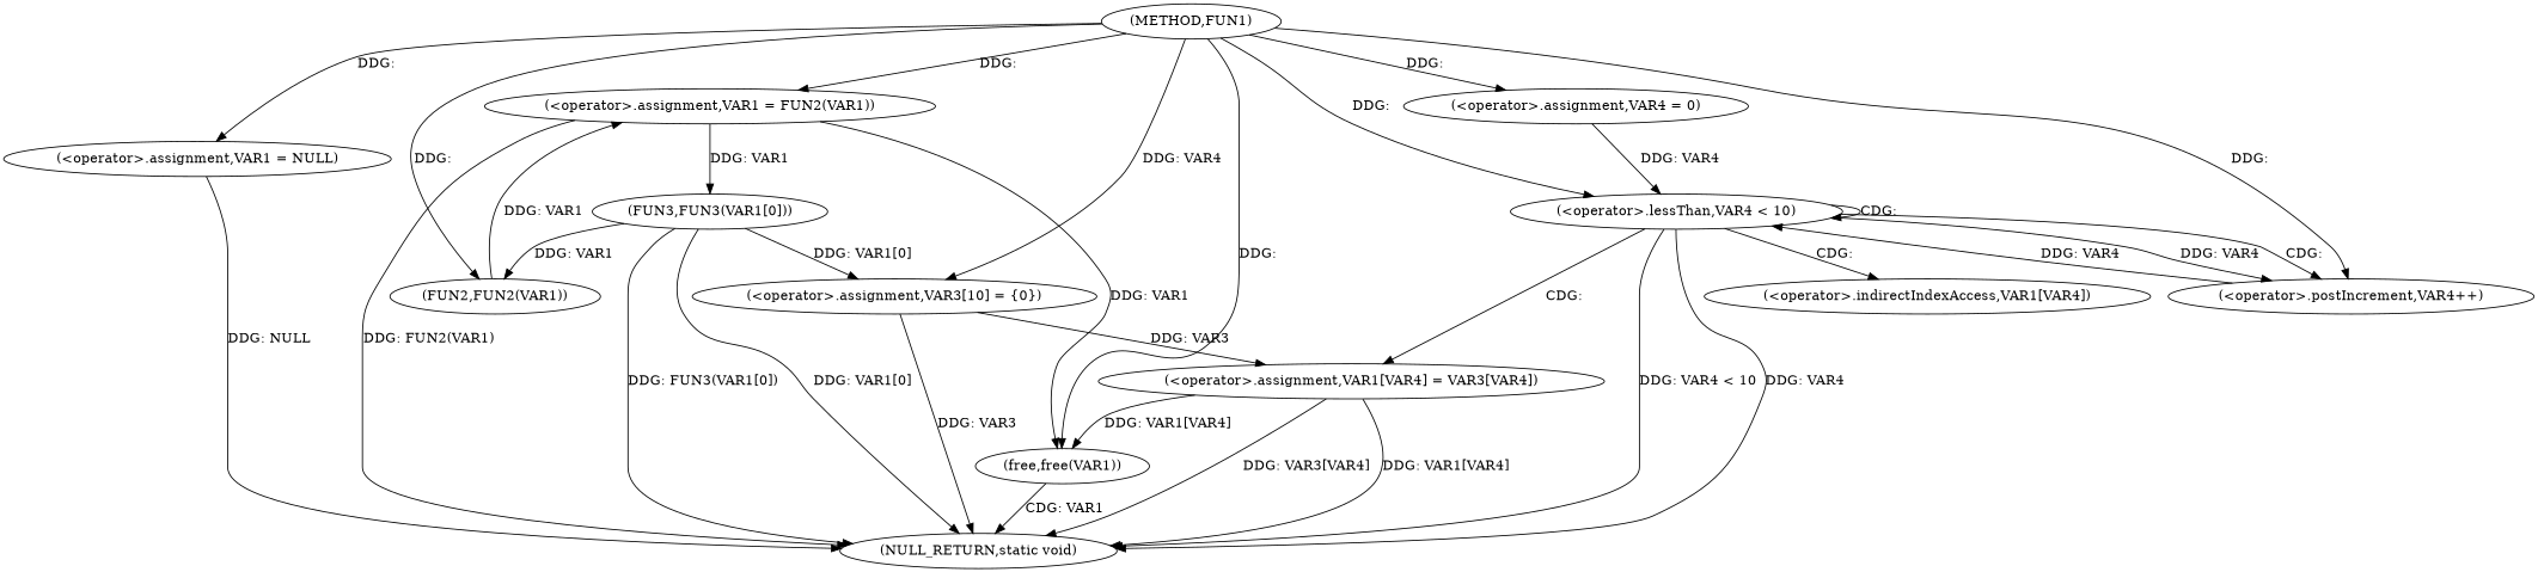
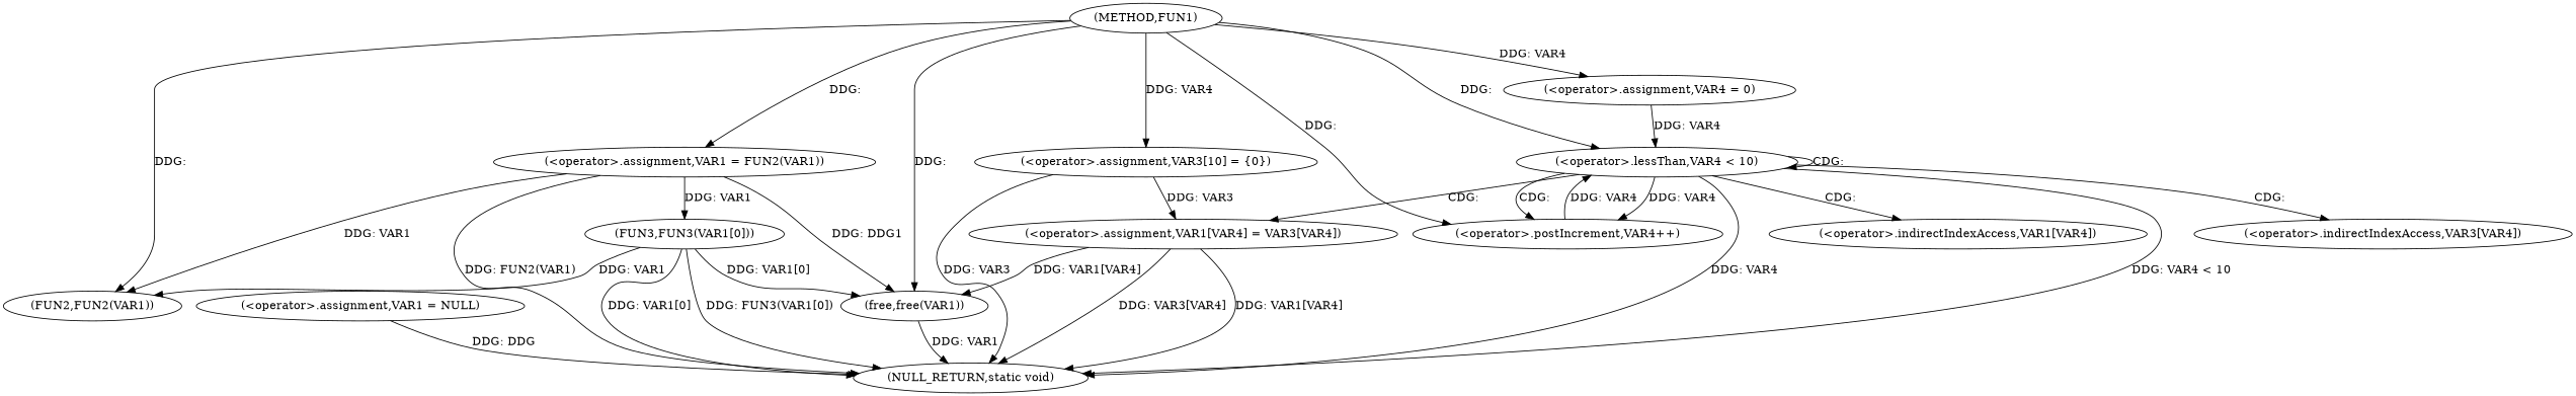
  digraph {
    n1 [label="(METHOD,FUN1)"]
    n2 [label="(<operator>.assignment,VAR1 = NULL)"]
    n3 [label="(<operator>.assignment,VAR1 = FUN2(VAR1))"]
    n4 [label="(FUN2,FUN2(VAR1))"]
    n5 [label="(<operator>.assignment,VAR3[10] = {0})"]
    n6 [label="(<operator>.assignment,VAR4 = 0)"]
    n7 [label="(<operator>.lessThan,VAR4 < 10)"]
    n8 [label="(<operator>.postIncrement,VAR4++)"]
    n9 [label="(free,free(VAR1))"]
    n10 [label="(NULL_RETURN,static void)"]
    n11 [label="(FUN3,FUN3(VAR1[0]))"]
    n12 [label="(<operator>.assignment,VAR1[VAR4] = VAR3[VAR4])"]
    n13 [label="(<operator>.indirectIndexAccess,VAR1[VAR4])"]
-   n1 -> n2 [label="DDG: "]
+   n14 [label="(<operator>.indirectIndexAccess,VAR3[VAR4])"]
    n1 -> n3 [label="DDG: "]
    n1 -> n4 [label="DDG: "]
    n1 -> n5 [label="DDG: VAR4"]
-   n1 -> n6 [label="DDG: "]
+   n1 -> n6 [label="DDG: VAR4"]
    n1 -> n7 [label="DDG: "]
    n1 -> n8 [label="DDG: "]
    n1 -> n9 [label="DDG: "]
-   n2 -> n10 [label="DDG: NULL"]
-   n3 -> n9 [label="DDG: VAR1"]
+   n2 -> n10 [label="DDG: DDG"]
+   n3 -> n9 [label="DDG: DDG1"]
    n3 -> n10 [label="DDG: FUN2(VAR1)"]
    n3 -> n11 [label="DDG: VAR1"]
-   n4 -> n3 [label="DDG: VAR1"]
+   n3 -> n4 [label="DDG: VAR1"]
    n5 -> n10 [label="DDG: VAR3"]
    n5 -> n12 [label="DDG: VAR3"]
    n6 -> n7 [label="DDG: VAR4"]
    n7 -> n7 [label="CDG: "]
    n7 -> n8 [label="DDG: VAR4"]
    n7 -> n8 [label="CDG: "]
    n7 -> n10 [label="DDG: VAR4"]
    n7 -> n10 [label="DDG: VAR4 < 10"]
    n7 -> n12 [label="CDG: "]
    n7 -> n13 [label="CDG: "]
+   n7 -> n14 [label="CDG: "]
    n8 -> n7 [label="DDG: VAR4"]
-   n9 -> n10 [label="CDG: VAR1"]
+   n9 -> n10 [label="DDG: VAR1"]
    n11 -> n4 [label="DDG: VAR1"]
-   n11 -> n5 [label="DDG: VAR1[0]"]
+   n11 -> n9 [label="DDG: VAR1[0]"]
    n11 -> n10 [label="DDG: FUN3(VAR1[0])"]
    n11 -> n10 [label="DDG: VAR1[0]"]
    n12 -> n9 [label="DDG: VAR1[VAR4]"]
    n12 -> n10 [label="DDG: VAR3[VAR4]"]
    n12 -> n10 [label="DDG: VAR1[VAR4]"]
  }
